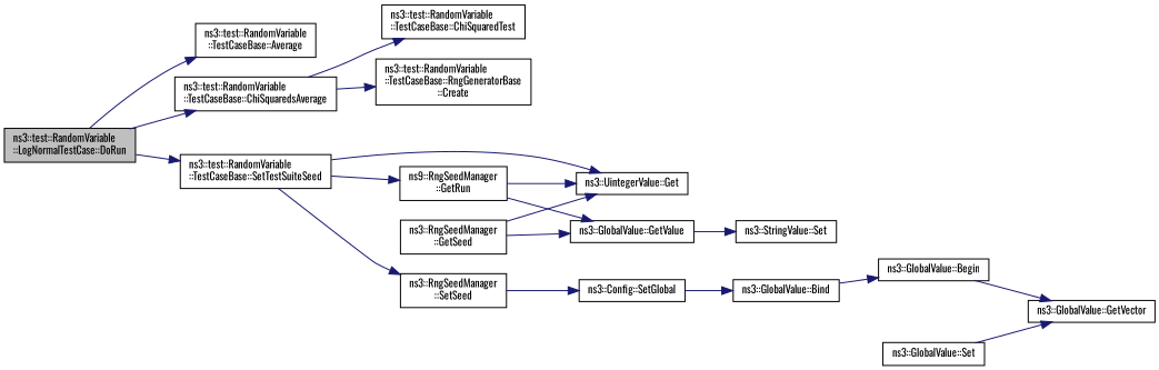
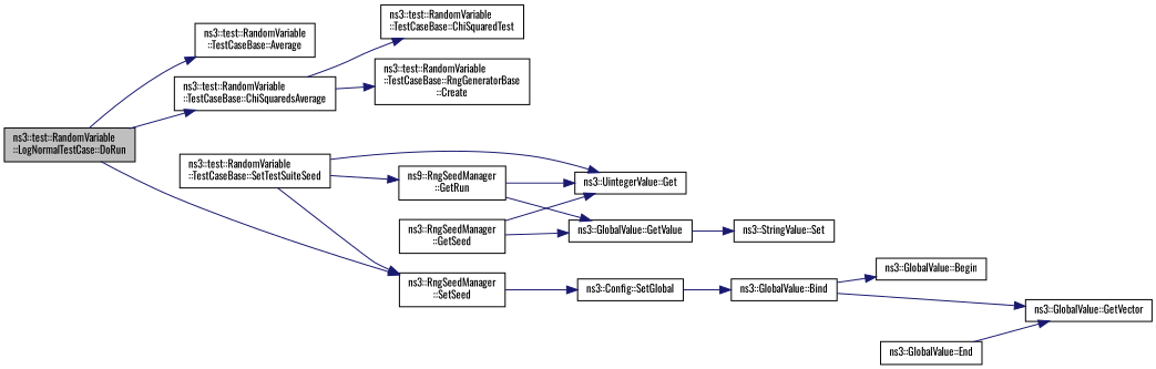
  digraph {
    fontname=Oswald
    rankdir=LR
    node [color=black fillcolor=white fontname=Oswald fontsize=10 shape=record style=filled]
    edge [color=midnightblue fontname=Oswald fontsize=10 labelfontname=Helvetica labelfontsize=10 style=solid]
    n1 [fillcolor=grey75 fontcolor=black height=0.2 label="ns3::test::RandomVariable\l::LogNormalTestCase::DoRun" width=0.4]
    n2 [height=0.2 label="ns3::test::RandomVariable\l::TestCaseBase::Average" width=0.4]
    n3 [height=0.2 label="ns3::test::RandomVariable\l::TestCaseBase::ChiSquaredsAverage" width=0.4]
    n4 [height=0.2 label="ns3::test::RandomVariable\l::TestCaseBase::SetTestSuiteSeed" width=0.4]
    n5 [height=0.2 label="ns3::test::RandomVariable\l::TestCaseBase::ChiSquaredTest" width=0.4]
    n6 [height=0.2 label="ns3::test::RandomVariable\l::TestCaseBase::RngGeneratorBase\l::Create" width=0.4]
    n7 [height=0.2 label="ns9::RngSeedManager\l::GetRun" width=0.4]
    n8 [height=0.2 label="ns3::RngSeedManager\l::SetSeed" width=0.4]
    n9 [height=0.2 label="ns3::UintegerValue::Get" width=0.4]
    n10 [height=0.2 label="ns3::GlobalValue::GetValue" width=0.4]
    n11 [height=0.2 label="ns3::RngSeedManager\l::GetSeed" width=0.4]
    n12 [height=0.2 label="ns3::Config::SetGlobal" width=0.4]
    n13 [height=0.2 label="ns3::StringValue::Set" width=0.4]
    n14 [height=0.2 label="ns3::GlobalValue::Bind" width=0.4]
    n15 [height=0.2 label="ns3::GlobalValue::Begin" width=0.4]
    n16 [height=0.2 label="ns3::GlobalValue::GetVector" width=0.4]
-   n17 [height=0.2 label="ns3::GlobalValue::Set" width=0.4]
+   n17 [height=0.2 label="ns3::GlobalValue::End" width=0.4]
    n1 -> n2
    n1 -> n3
-   n1 -> n4
+   n1 -> n8
    n3 -> n5
    n3 -> n6
    n4 -> n7
    n4 -> n8
    n4 -> n9
    n7 -> n9
    n7 -> n10
    n8 -> n12
    n10 -> n13
    n11 -> n9
    n11 -> n10
    n12 -> n14
    n14 -> n15
-   n15 -> n16
+   n14 -> n16
    n17 -> n16
  }
